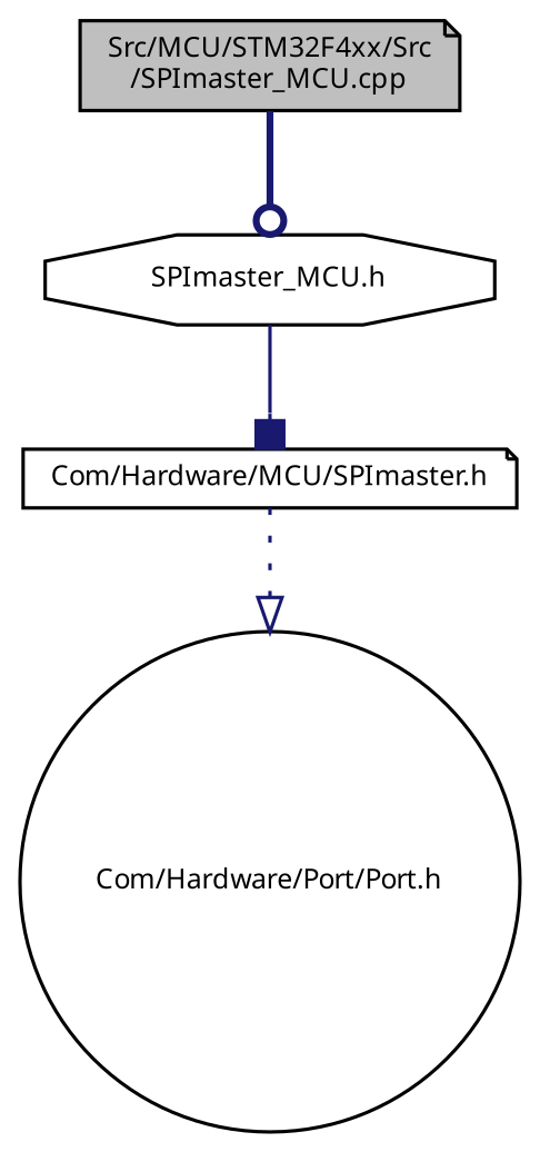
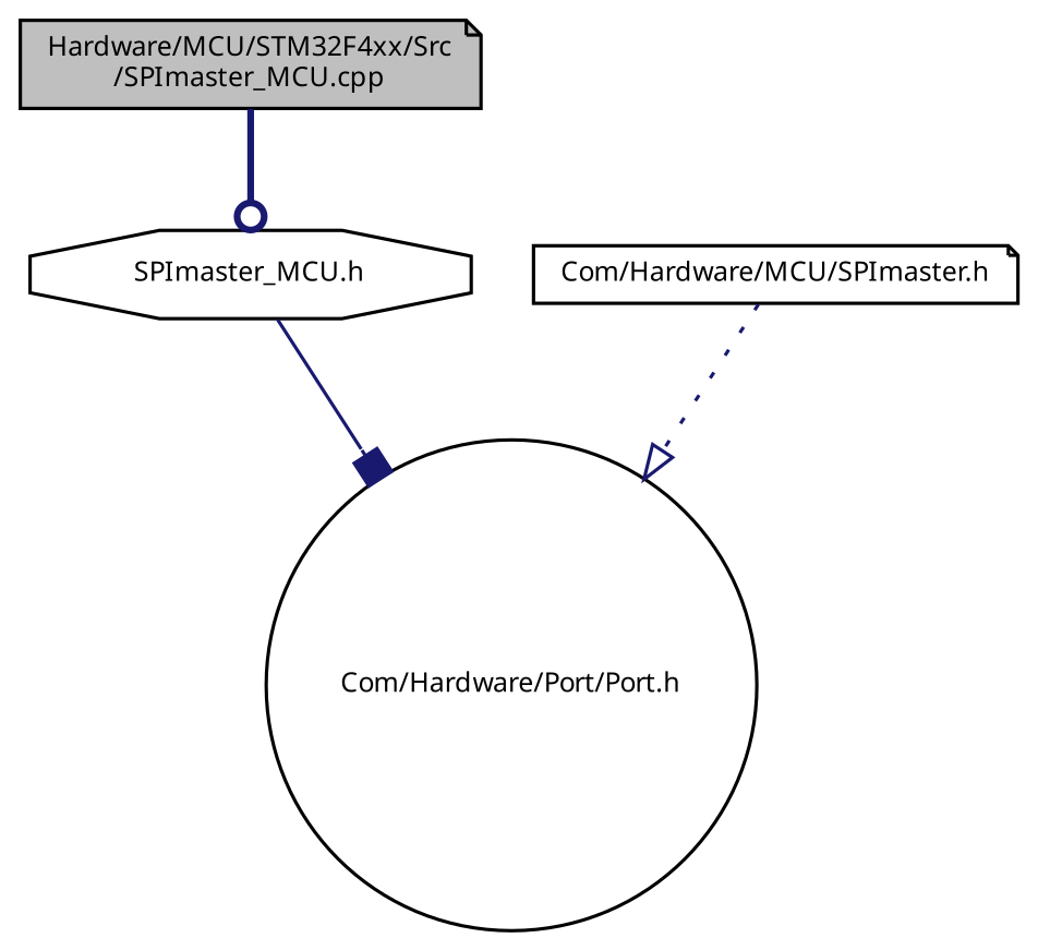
  digraph {
    node [color=black fillcolor=white fontname=Sans fontsize=8 shape=note style=filled]
    edge [color=midnightblue fontname=Sans fontsize=8 labelfontname=Sans labelfontsize=8]
-   n1 [fillcolor=grey75 fontcolor=black height=0.2 label="Src/MCU/STM32F4xx/Src\l/SPImaster_MCU.cpp" width=0.4]
+   n1 [fillcolor=grey75 fontcolor=black height=0.2 label="Hardware/MCU/STM32F4xx/Src\l/SPImaster_MCU.cpp" width=0.4]
    n2 [height=0.2 label="SPImaster_MCU.h" shape=octagon width=0.4]
    n3 [height=0.2 label="Com/Hardware/MCU/SPImaster.h" width=0.4]
    n4 [height=0.2 label="Com/Hardware/Port/Port.h" shape=circle width=0.4]
    n1 -> n2 [arrowhead=odot style=bold]
-   n2 -> n3 [arrowhead=box style=solid]
+   n2 -> n4 [arrowhead=box style=solid]
    n3 -> n4 [arrowhead=onormal style=dotted]
  }
